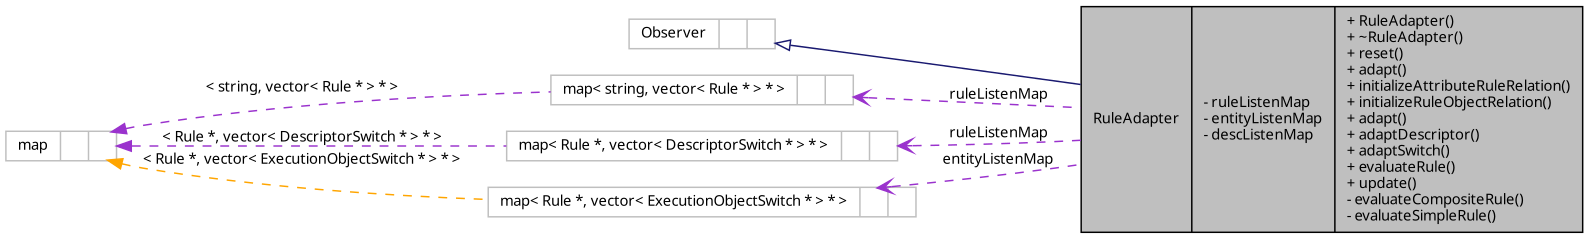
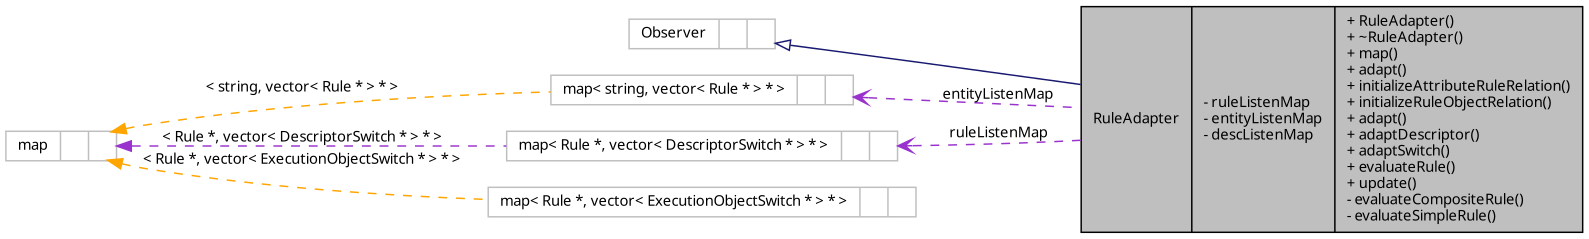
  digraph {
    rankdir=LR
    node [color=grey75 fillcolor=white fontname="FreeSans.ttf" fontsize=10 shape=record style=filled]
    edge [color=darkorchid3 dir=back fontname="FreeSans.ttf" fontsize=10 labelfontname="FreeSans.ttf" labelfontsize=10 style=dashed]
-   n1 [color=black fillcolor=grey75 fontcolor=black height=0.2 label="{RuleAdapter\n|- ruleListenMap\l- entityListenMap\l- descListenMap\l|+ RuleAdapter()\l+ ~RuleAdapter()\l+ reset()\l+ adapt()\l+ initializeAttributeRuleRelation()\l+ initializeRuleObjectRelation()\l+ adapt()\l+ adaptDescriptor()\l+ adaptSwitch()\l+ evaluateRule()\l+ update()\l- evaluateCompositeRule()\l- evaluateSimpleRule()\l}" width=0.4]
+   n1 [color=black fillcolor=grey75 fontcolor=black height=0.2 label="{RuleAdapter\n|- ruleListenMap\l- entityListenMap\l- descListenMap\l|+ RuleAdapter()\l+ ~RuleAdapter()\l+ map()\l+ adapt()\l+ initializeAttributeRuleRelation()\l+ initializeRuleObjectRelation()\l+ adapt()\l+ adaptDescriptor()\l+ adaptSwitch()\l+ evaluateRule()\l+ update()\l- evaluateCompositeRule()\l- evaluateSimpleRule()\l}" width=0.4]
    n2 [height=0.2 label="{Observer\n||}" width=0.4]
    n3 [height=0.2 label="{map\< string, vector\< Rule * \> * \>\n||}" width=0.4]
    n4 [height=0.2 label="{map\n||}" width=0.4]
    n5 [height=0.2 label="{map\< Rule *, vector\< DescriptorSwitch * \> * \>\n||}" width=0.4]
    n6 [height=0.2 label="{map\< Rule *, vector\< ExecutionObjectSwitch * \> * \>\n||}" width=0.4]
    n2 -> n1 [arrowtail=empty color=midnightblue style=solid]
-   n3 -> n1 [arrowtail=open label=ruleListenMap]
-   n4 -> n3 [label="\< string, vector\< Rule * \> * \>"]
+   n3 -> n1 [arrowtail=open label=entityListenMap]
+   n4 -> n3 [color=orange label="\< string, vector\< Rule * \> * \>"]
    n4 -> n5 [label="\< Rule *, vector\< DescriptorSwitch * \> * \>"]
    n4 -> n6 [color=orange label="\< Rule *, vector\< ExecutionObjectSwitch * \> * \>"]
    n5 -> n1 [arrowtail=open label=ruleListenMap]
-   n6 -> n1 [arrowtail=open label=entityListenMap]
  }
